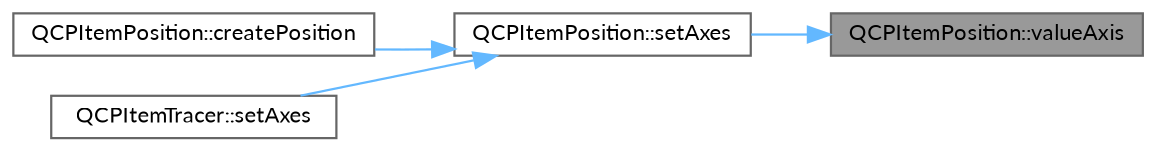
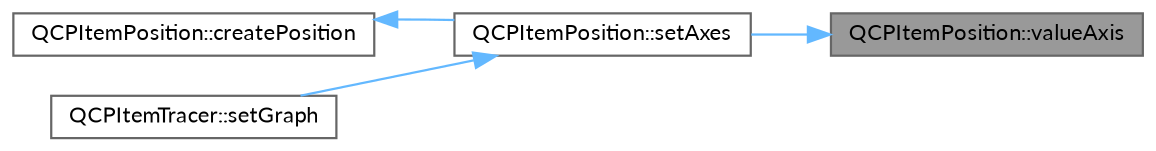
  digraph {
    fontname=Lato
    rankdir=RL
    node [color=grey40 fillcolor=white fontname=Lato fontsize=10 shape=box style=filled]
    edge [color=steelblue1 dir=back fontname=Lato fontsize=10 labelfontname=Helvetica labelfontsize=10 style=solid]
    n1 [color=gray40 fillcolor=grey60 fontcolor=black height=0.2 label="QCPItemPosition::valueAxis" width=0.4]
    n2 [height=0.2 label="QCPItemPosition::setAxes" width=0.4]
    n3 [height=0.2 label="QCPItemPosition::createPosition" width=0.4]
-   n4 [height=0.2 label="QCPItemTracer::setAxes" width=0.4]
+   n4 [height=0.2 label="QCPItemTracer::setGraph" width=0.4]
    n1 -> n2
-   n2 -> n3
+   n3 -> n2
    n2 -> n4
  }
